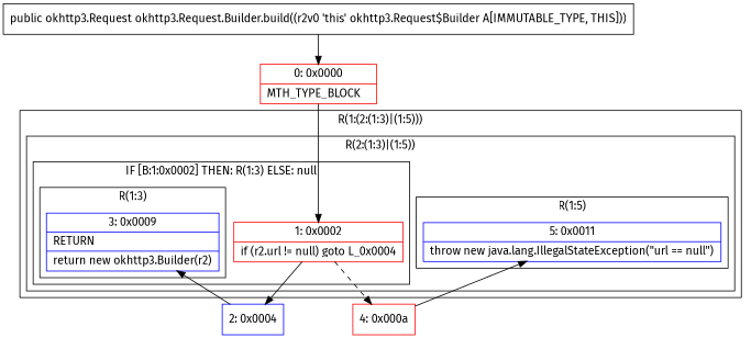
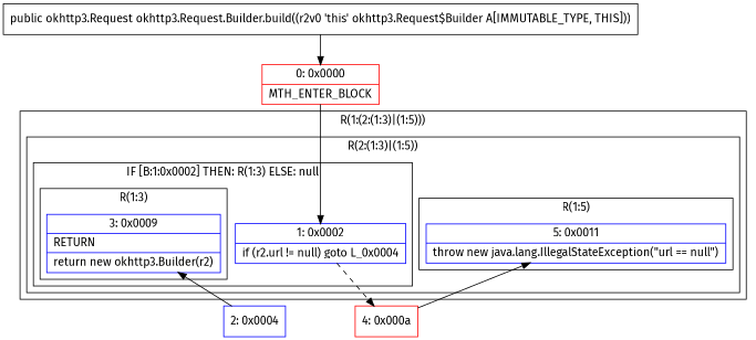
  digraph {
    fontname="Fira Sans"
    node [color=blue fontname="Fira Sans" shape=record]
    edge [fontname="Fira Sans"]
    n1 [label="{3\:\ 0x0009|RETURN\l|return new okhttp3.Builder(r2)\l}"]
-   n2 [color=red label="{1\:\ 0x0002|if (r2.url != null) goto L_0x0004\l}"]
+   n2 [label="{1\:\ 0x0002|if (r2.url != null) goto L_0x0004\l}"]
    n3 [label="{5\:\ 0x0011|throw new java.lang.IllegalStateException(\"url == null\")\l}"]
    n4 [label="{2\:\ 0x0004}"]
    n5 [color=red label="{4\:\ 0x000a}"]
-   n6 [color=red label="{0\:\ 0x0000|MTH_TYPE_BLOCK\l}"]
+   n6 [color=red label="{0\:\ 0x0000|MTH_ENTER_BLOCK\l}"]
    n7 [label="{public okhttp3.Request okhttp3.Request.Builder.build((r2v0 'this' okhttp3.Request$Builder A[IMMUTABLE_TYPE, THIS])) }" color=""]
    subgraph cluster_1 {
      label="R(1:(2:(1:3)|(1:5)))"
      subgraph cluster_2 {
        label="R(2:(1:3)|(1:5))"
        subgraph cluster_3 {
          label="IF [B:1:0x0002] THEN: R(1:3) ELSE: null"
          n2
          subgraph cluster_4 {
            label="R(1:3)"
            n1
          }
        }
        subgraph cluster_5 {
          label="R(1:5)"
          n3
        }
      }
    }
-   n2 -> n4
    n2 -> n5 [style=dashed]
    n4 -> n1
    n5 -> n3
    n6 -> n2
    n7 -> n6
  }
